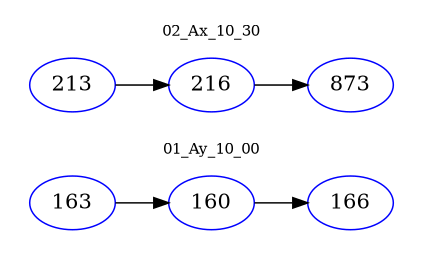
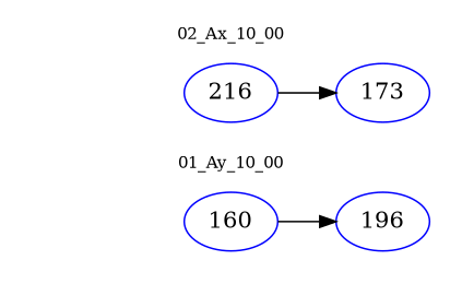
  digraph {
    rankdir=LR
    node [color=blue]
    edge [color=black]
-   n1 [label=163]
    n2 [label=160]
-   n3 [label=166]
-   n4 [label=213]
-   n5 [label=873]
+   n3 [label=196]
+   n5 [label=173]
    n6 [label=216]
    subgraph cluster_1 {
      color=white
      fontsize=10
      label="01_Ay_10_00"
-     n1
      n2
      n3
    }
    subgraph cluster_2 {
      color=white
      fontsize=10
-     label="02_Ax_10_30"
-     n4
+     label="02_Ax_10_00"
      n5
      n6
    }
-   n1 -> n2
    n2 -> n3
-   n4 -> n6
    n6 -> n5
  }
